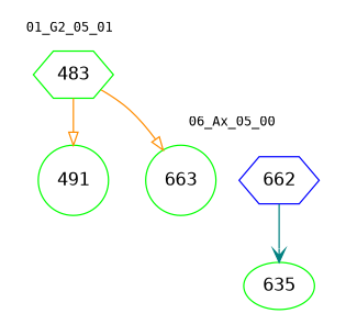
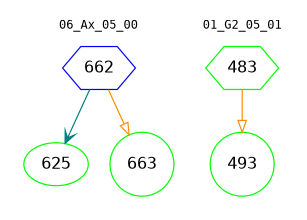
  digraph {
    fontname="DejaVu Sans Mono"
    node [color=green fontname="DejaVu Sans Mono" shape=hexagon]
    edge [arrowhead=onormal color=darkorange fontname="DejaVu Sans Mono"]
    n1 [color=blue label=662]
-   n2 [label=635 shape=ellipse]
+   n2 [label=625 shape=ellipse]
    n3 [label=663 shape=circle]
    n4 [label=483]
-   n5 [label=491 shape=circle]
+   n5 [label=493 shape=circle]
    subgraph cluster_1 {
      color=white
      fontsize=10
      label="06_Ax_05_00"
      n1
      n2
      n3
    }
    subgraph cluster_2 {
      color=white
      fontsize=10
      label="01_G2_05_01"
      n4
      n5
    }
    n1 -> n2 [arrowhead=vee color=teal]
-   n4 -> n3
+   n1 -> n3
    n4 -> n5
  }
